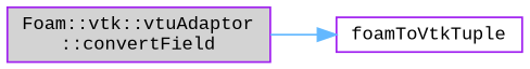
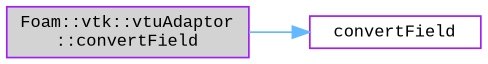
  digraph {
    rankdir=RL
    fontname="Liberation Mono"
    node [color=purple fontname="Liberation Mono" fontsize=10 shape=box style=filled]
-   n1 [fillcolor=white fontcolor=black height=0.2 label=foamToVtkTuple width=0.4]
+   n1 [fillcolor=white fontcolor=black height=0.2 label=convertField width=0.4]
    n2 [fillcolor=lightgrey height=0.2 label="Foam::vtk::vtuAdaptor\l::convertField" width=0.4]
    n1 -> n2 [color=steelblue1 dir=back fontname="Liberation Mono" fontsize=10 labelfontname=Helvetica labelfontsize=10 style=solid]
  }
